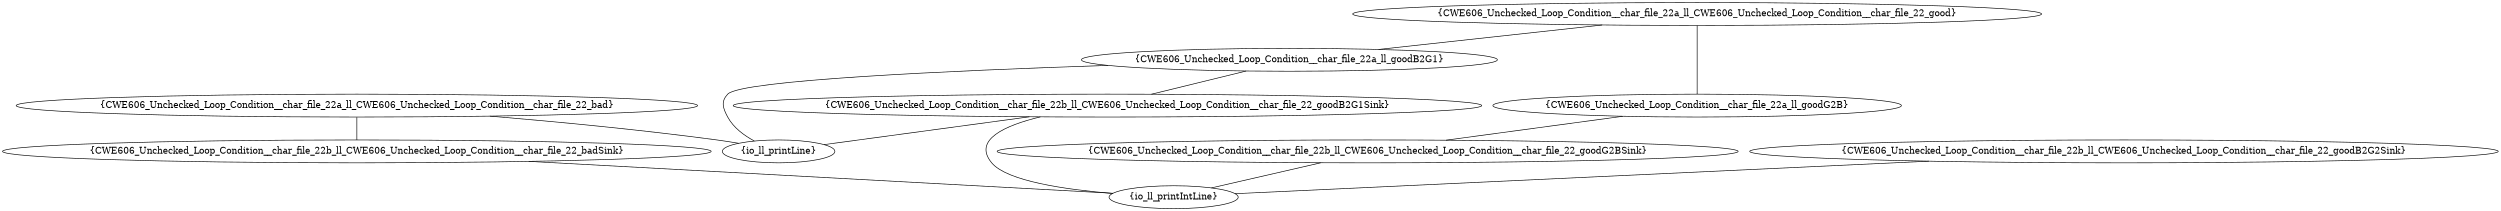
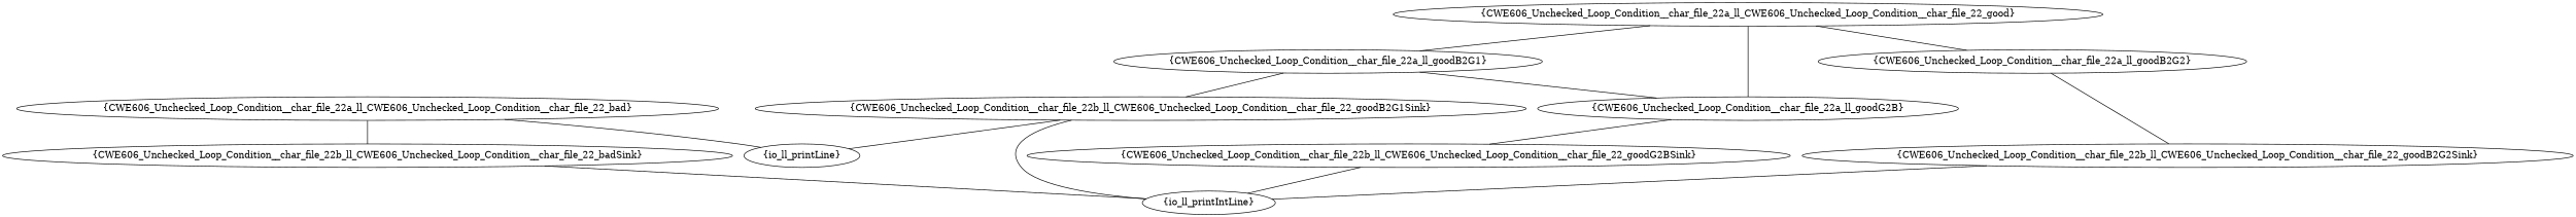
  graph {
    fontname="DejaVu Serif"
    node [fontname="DejaVu Serif"]
    edge [fontname="DejaVu Serif"]
    n1 [label="{CWE606_Unchecked_Loop_Condition__char_file_22b_ll_CWE606_Unchecked_Loop_Condition__char_file_22_goodG2BSink}"]
    n2 [label="{io_ll_printIntLine}"]
    n3 [label="{CWE606_Unchecked_Loop_Condition__char_file_22b_ll_CWE606_Unchecked_Loop_Condition__char_file_22_badSink}"]
    n4 [label="{CWE606_Unchecked_Loop_Condition__char_file_22a_ll_goodB2G1}"]
    n5 [label="{io_ll_printLine}"]
    n6 [label="{CWE606_Unchecked_Loop_Condition__char_file_22b_ll_CWE606_Unchecked_Loop_Condition__char_file_22_goodB2G1Sink}"]
+   n7 [label="{CWE606_Unchecked_Loop_Condition__char_file_22a_ll_goodB2G2}"]
    n8 [label="{CWE606_Unchecked_Loop_Condition__char_file_22b_ll_CWE606_Unchecked_Loop_Condition__char_file_22_goodB2G2Sink}"]
    n9 [label="{CWE606_Unchecked_Loop_Condition__char_file_22a_ll_CWE606_Unchecked_Loop_Condition__char_file_22_bad}"]
    n10 [label="{CWE606_Unchecked_Loop_Condition__char_file_22a_ll_goodG2B}"]
    n11 [label="{CWE606_Unchecked_Loop_Condition__char_file_22a_ll_CWE606_Unchecked_Loop_Condition__char_file_22_good}"]
    n1 -- n2
    n3 -- n2
-   n4 -- n5
+   n4 -- n10
    n4 -- n6
    n6 -- n2
    n6 -- n5
+   n7 -- n8
    n8 -- n2
    n9 -- n3
    n9 -- n5
    n10 -- n1
    n11 -- n4
+   n11 -- n7
    n11 -- n10
  }
